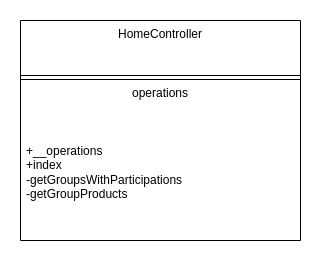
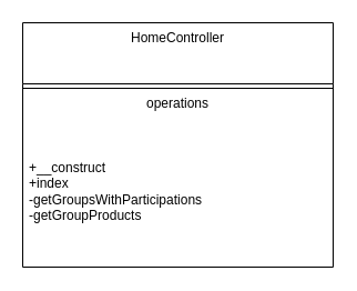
  <mxCell id="0" />
  <mxCell id="1" parent="0" />
  <mxCell id="2" value="HomeController" style="swimlane;fontStyle=0;align=center;verticalAlign=top;childLayout=stackLayout;horizontal=1;startSize=55;horizontalStack=0;resizeParent=1;resizeParentMax=0;resizeLast=0;collapsible=0;marginBottom=0;html=1;whiteSpace=wrap;" vertex="1" parent="1"><mxGeometry x="20" y="20" width="280" height="220" as="geometry" /></mxCell>
  <mxCell id="3" value="" style="line;strokeWidth=1;fillColor=none;align=left;verticalAlign=middle;spacingTop=-1;spacingLeft=3;spacingRight=3;rotatable=0;labelPosition=right;points=[];portConstraint=eastwest;" vertex="1" parent="2"><mxGeometry y="55" width="280" height="8" as="geometry" /></mxCell>
  <mxCell id="4" value="operations" style="text;html=1;strokeColor=none;fillColor=none;align=center;verticalAlign=middle;spacingLeft=4;spacingRight=4;overflow=hidden;rotatable=0;points=[[0,0.5],[1,0.5]];portConstraint=eastwest;whiteSpace=wrap;" vertex="1" parent="2"><mxGeometry y="63" width="280" height="20" as="geometry" /></mxCell>
- <mxCell id="5" value="+__operations&lt;br&gt;+index&lt;br&gt;-getGroupsWithParticipations&lt;br&gt;-getGroupProducts" style="text;html=1;strokeColor=none;fillColor=none;align=left;verticalAlign=middle;spacingLeft=4;spacingRight=4;overflow=hidden;rotatable=0;points=[[0,0.5],[1,0.5]];portConstraint=eastwest;whiteSpace=wrap;" vertex="1" parent="2"><mxGeometry y="83" width="280" height="137" as="geometry" /></mxCell>
+ <mxCell id="5" value="+__construct&lt;br&gt;+index&lt;br&gt;-getGroupsWithParticipations&lt;br&gt;-getGroupProducts" style="text;html=1;strokeColor=none;fillColor=none;align=left;verticalAlign=middle;spacingLeft=4;spacingRight=4;overflow=hidden;rotatable=0;points=[[0,0.5],[1,0.5]];portConstraint=eastwest;whiteSpace=wrap;" vertex="1" parent="2"><mxGeometry y="83" width="280" height="137" as="geometry" /></mxCell>
